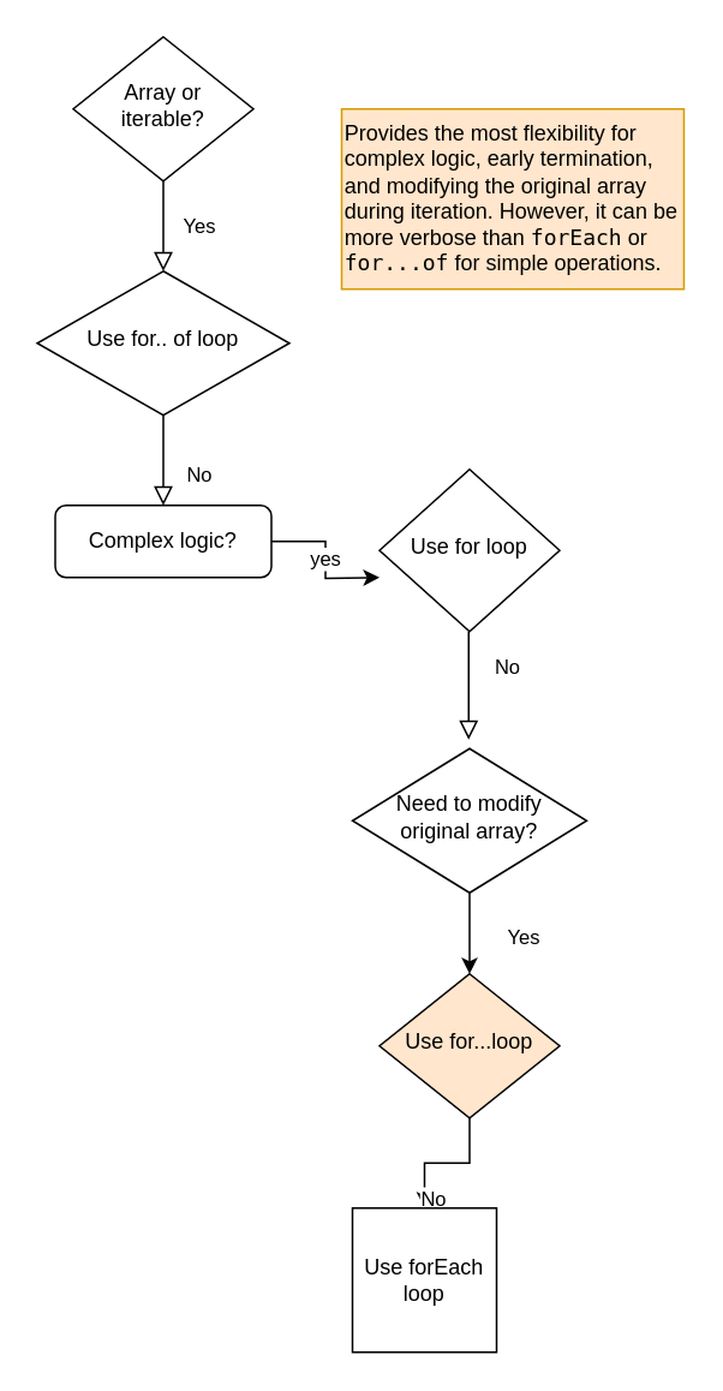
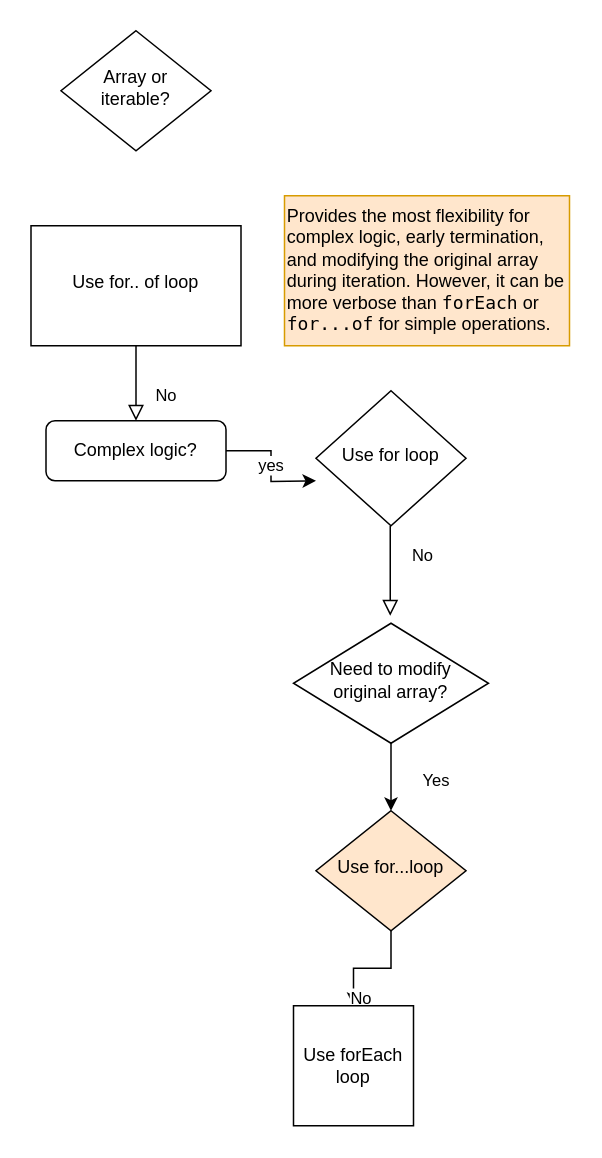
  <mxCell id="0" />
  <mxCell id="1" parent="0" />
- <mxCell id="2" value="Yes" style="rounded=0;html=1;jettySize=auto;orthogonalLoop=1;fontSize=11;endArrow=block;endFill=0;endSize=8;strokeWidth=1;shadow=0;labelBackgroundColor=none;edgeStyle=orthogonalEdgeStyle;" parent="1" source="3" target="5" edge="1"><mxGeometry y="20" relative="1" as="geometry"><mxPoint as="offset" /></mxGeometry></mxCell>
  <mxCell id="3" value="Array or iterable?" style="rhombus;whiteSpace=wrap;html=1;shadow=0;fontFamily=Helvetica;fontSize=12;align=center;strokeWidth=1;spacing=6;spacingTop=-4;" parent="1" vertex="1"><mxGeometry x="40" y="20" width="100" height="80" as="geometry" /></mxCell>
  <mxCell id="4" value="No" style="rounded=0;html=1;jettySize=auto;orthogonalLoop=1;fontSize=11;endArrow=block;endFill=0;endSize=8;strokeWidth=1;shadow=0;labelBackgroundColor=none;edgeStyle=orthogonalEdgeStyle;" parent="1" source="5" target="7" edge="1"><mxGeometry x="0.333" y="20" relative="1" as="geometry"><mxPoint as="offset" /></mxGeometry></mxCell>
- <mxCell id="5" value="Use for..&amp;nbsp;&lt;span style=&quot;background-color: initial;&quot;&gt;of loop&lt;/span&gt;" style="rhombus;whiteSpace=wrap;html=1;shadow=0;fontFamily=Helvetica;fontSize=12;align=center;strokeWidth=1;spacing=6;spacingTop=-4;" parent="1" vertex="1"><mxGeometry x="20" y="150" width="140" height="80" as="geometry" /></mxCell>
+ <mxCell id="5" value="Use for..&amp;nbsp;&lt;span style=&quot;background-color: initial;&quot;&gt;of loop&lt;/span&gt;" style="whiteSpace=wrap;html=1;shadow=0;fontFamily=Helvetica;fontSize=12;align=center;strokeWidth=1;spacing=6;spacingTop=-4;rounded=0;" parent="1" vertex="1"><mxGeometry x="20" y="150" width="140" height="80" as="geometry" /></mxCell>
  <mxCell id="6" value="yes" style="edgeStyle=orthogonalEdgeStyle;rounded=0;orthogonalLoop=1;jettySize=auto;html=1;exitX=1;exitY=0.5;exitDx=0;exitDy=0;" edge="1" parent="1" source="7"><mxGeometry relative="1" as="geometry"><mxPoint x="210" y="320" as="targetPoint" /></mxGeometry></mxCell>
  <mxCell id="7" value="Complex logic?" style="rounded=1;whiteSpace=wrap;html=1;fontSize=12;glass=0;strokeWidth=1;shadow=0;" parent="1" vertex="1"><mxGeometry x="30" y="280" width="120" height="40" as="geometry" /></mxCell>
  <mxCell id="8" value="No" style="rounded=0;html=1;jettySize=auto;orthogonalLoop=1;fontSize=11;endArrow=block;endFill=0;endSize=8;strokeWidth=1;shadow=0;labelBackgroundColor=none;edgeStyle=orthogonalEdgeStyle;" edge="1" parent="1"><mxGeometry x="-0.333" y="21" relative="1" as="geometry"><mxPoint as="offset" /><mxPoint x="259.5" y="350" as="sourcePoint" /><mxPoint x="259.5" y="410" as="targetPoint" /></mxGeometry></mxCell>
  <mxCell id="9" value="Use for loop" style="rhombus;whiteSpace=wrap;html=1;shadow=0;fontFamily=Helvetica;fontSize=12;align=center;strokeWidth=1;spacing=6;spacingTop=-4;" vertex="1" parent="1"><mxGeometry x="210" y="260" width="100" height="90" as="geometry" /></mxCell>
  <mxCell id="10" value="Yes" style="edgeStyle=orthogonalEdgeStyle;rounded=0;orthogonalLoop=1;jettySize=auto;html=1;exitX=0.5;exitY=1;exitDx=0;exitDy=0;" edge="1" parent="1"><mxGeometry x="0.556" y="30" relative="1" as="geometry"><mxPoint x="260" y="540" as="targetPoint" /><mxPoint x="260" y="450" as="sourcePoint" /><mxPoint as="offset" /></mxGeometry></mxCell>
  <mxCell id="11" value="Need to modify&lt;div&gt;original array?&lt;/div&gt;" style="rhombus;whiteSpace=wrap;html=1;shadow=0;fontFamily=Helvetica;fontSize=12;align=center;strokeWidth=1;spacing=6;spacingTop=-4;" vertex="1" parent="1"><mxGeometry x="195" y="415" width="130" height="80" as="geometry" /></mxCell>
  <mxCell id="12" value="No" style="edgeStyle=orthogonalEdgeStyle;rounded=0;orthogonalLoop=1;jettySize=auto;html=1;" edge="1" parent="1" source="13" target="14"><mxGeometry x="0.2" y="20" relative="1" as="geometry"><mxPoint x="260" y="670" as="targetPoint" /><mxPoint as="offset" /></mxGeometry></mxCell>
  <mxCell id="13" value="Use for...loop" style="rhombus;whiteSpace=wrap;html=1;shadow=0;fontFamily=Helvetica;fontSize=12;align=center;strokeWidth=1;spacing=6;spacingTop=-4;fillColor=#ffe6cc;" vertex="1" parent="1"><mxGeometry x="210" y="540" width="100" height="80" as="geometry" /></mxCell>
  <mxCell id="14" value="Use forEach loop" style="whiteSpace=wrap;html=1;aspect=fixed;" vertex="1" parent="1"><mxGeometry x="195" y="670" width="80" height="80" as="geometry" /></mxCell>
- <mxCell id="15" value="&lt;span&gt;Provides the most flexibility for complex logic,&lt;/span&gt;&lt;span&gt; early termination,&lt;/span&gt;&lt;span&gt; and modifying the original array during iteration.&lt;/span&gt;&lt;span&gt; However,&lt;/span&gt;&lt;span&gt; it can be more verbose than &lt;/span&gt;&lt;code class=&quot;&quot;&gt;forEach&lt;/code&gt;&lt;span&gt; or &lt;/span&gt;&lt;code class=&quot;&quot;&gt;for...of&lt;/code&gt;&lt;span&gt; for simple operations.&lt;/span&gt;" style="text;whiteSpace=wrap;html=1;fillColor=#ffe6cc;strokeColor=#d79b00;" vertex="1" parent="1"><mxGeometry x="189" y="60" width="190" height="100" as="geometry" /></mxCell>
+ <mxCell id="15" value="&lt;span&gt;Provides the most flexibility for complex logic,&lt;/span&gt;&lt;span&gt; early termination,&lt;/span&gt;&lt;span&gt; and modifying the original array during iteration.&lt;/span&gt;&lt;span&gt; However,&lt;/span&gt;&lt;span&gt; it can be more verbose than &lt;/span&gt;&lt;code class=&quot;&quot;&gt;forEach&lt;/code&gt;&lt;span&gt; or &lt;/span&gt;&lt;code class=&quot;&quot;&gt;for...of&lt;/code&gt;&lt;span&gt; for simple operations.&lt;/span&gt;" style="text;whiteSpace=wrap;html=1;fillColor=#ffe6cc;strokeColor=#d79b00;" vertex="1" parent="1"><mxGeometry x="189" y="130" width="190" height="100" as="geometry" /></mxCell>
